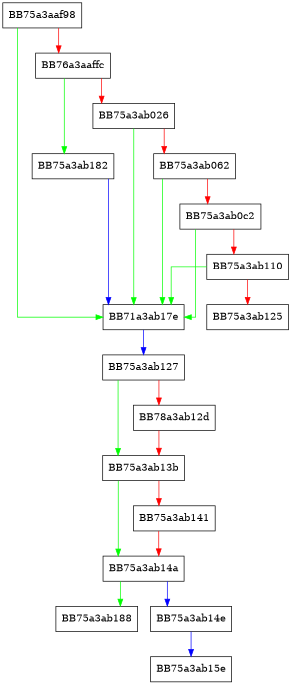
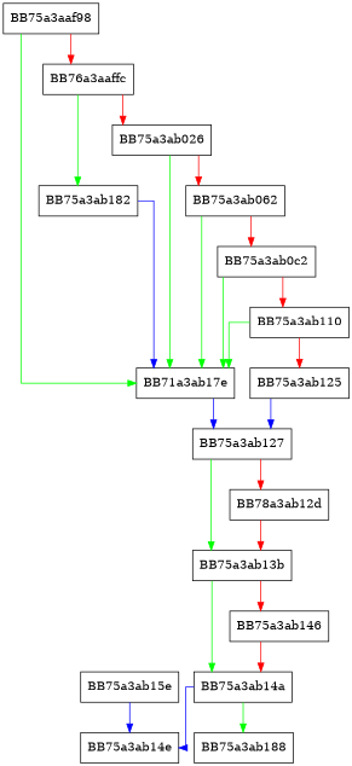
  digraph {
    splines=ortho
    node [shape=box]
    edge [color=red]
    n1 [label=BB71a3ab17e]
    BB75a3aaf98
    n3 [label=BB76a3aaffc]
    BB75a3ab127
    BB75a3ab182
    BB75a3ab026
    BB75a3ab13b
    n8 [label=BB78a3ab12d]
    BB75a3ab062
    BB75a3ab0c2
    BB75a3ab110
    BB75a3ab125
    BB75a3ab14a
-   BB75a3ab141
+   BB75a3ab141 [label=BB75a3ab146]
    BB75a3ab188
    BB75a3ab14e
    BB75a3ab15e
    n1 -> BB75a3ab127 [color=blue]
    BB75a3aaf98 -> n1 [color=green]
    BB75a3aaf98 -> n3
    n3 -> BB75a3ab182 [color=green]
    n3 -> BB75a3ab026
    BB75a3ab127 -> BB75a3ab13b [color=green]
    BB75a3ab127 -> n8
    BB75a3ab182 -> n1 [color=blue]
    BB75a3ab026 -> n1 [color=green]
    BB75a3ab026 -> BB75a3ab062
    BB75a3ab13b -> BB75a3ab14a [color=green]
    BB75a3ab13b -> BB75a3ab141
    n8 -> BB75a3ab13b
    BB75a3ab062 -> n1 [color=green]
    BB75a3ab062 -> BB75a3ab0c2
    BB75a3ab0c2 -> n1 [color=green]
    BB75a3ab0c2 -> BB75a3ab110
    BB75a3ab110 -> n1 [color=green]
    BB75a3ab110 -> BB75a3ab125
+   BB75a3ab125 -> BB75a3ab127 [color=blue]
    BB75a3ab14a -> BB75a3ab188 [color=green]
    BB75a3ab14a -> BB75a3ab14e [color=blue]
    BB75a3ab141 -> BB75a3ab14a
-   BB75a3ab14e -> BB75a3ab15e [color=blue]
+   BB75a3ab15e -> BB75a3ab14e [color=blue]
  }
